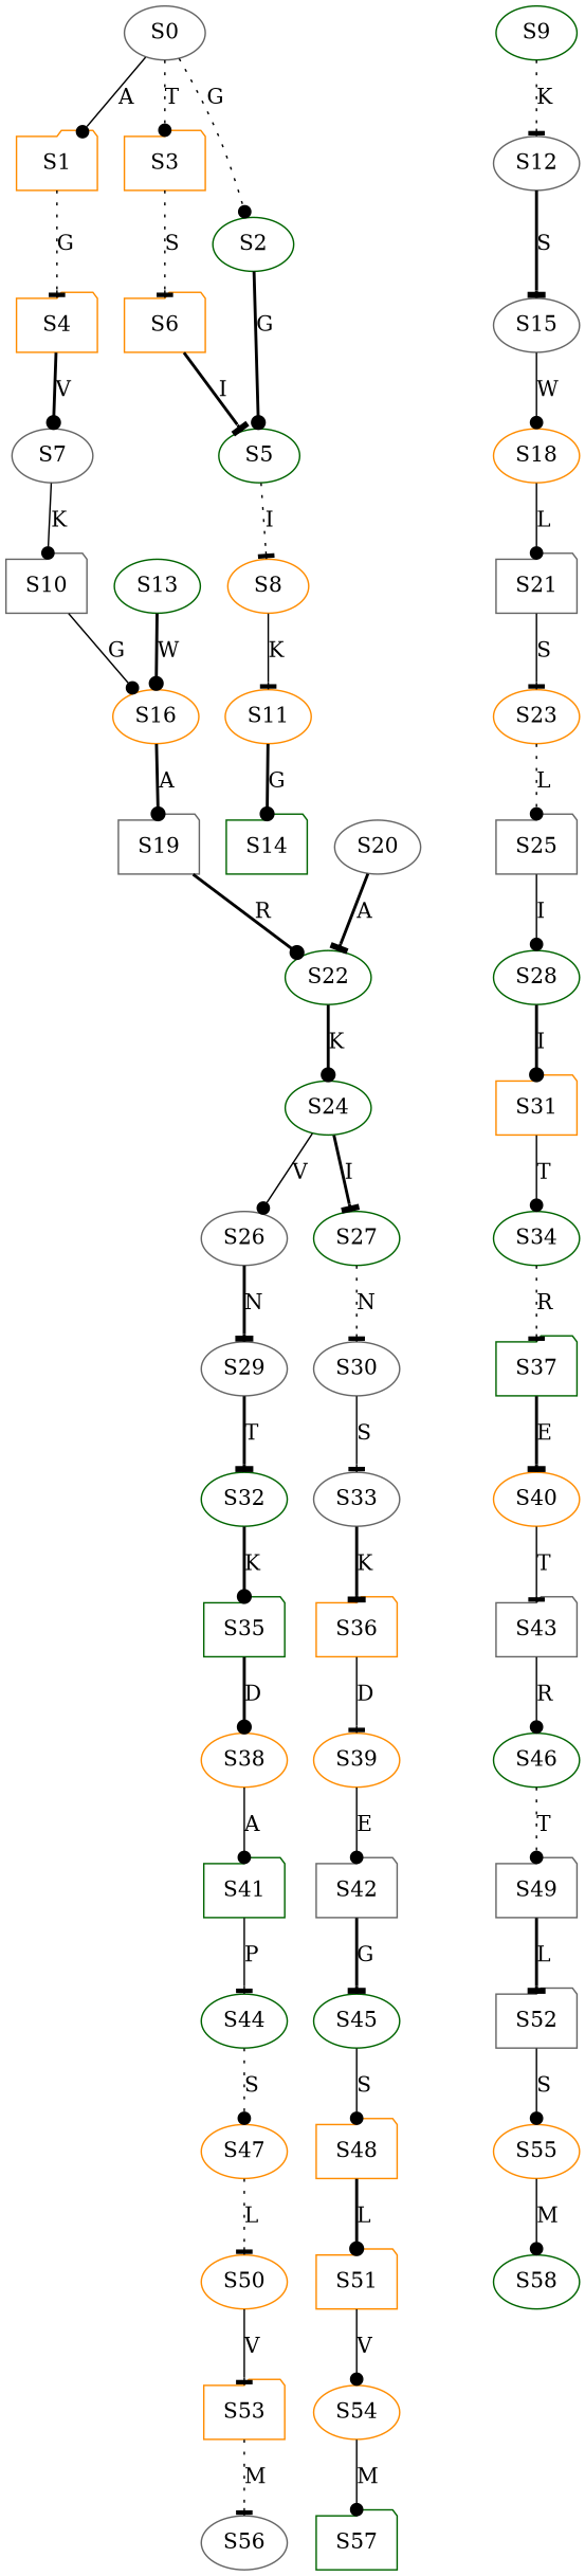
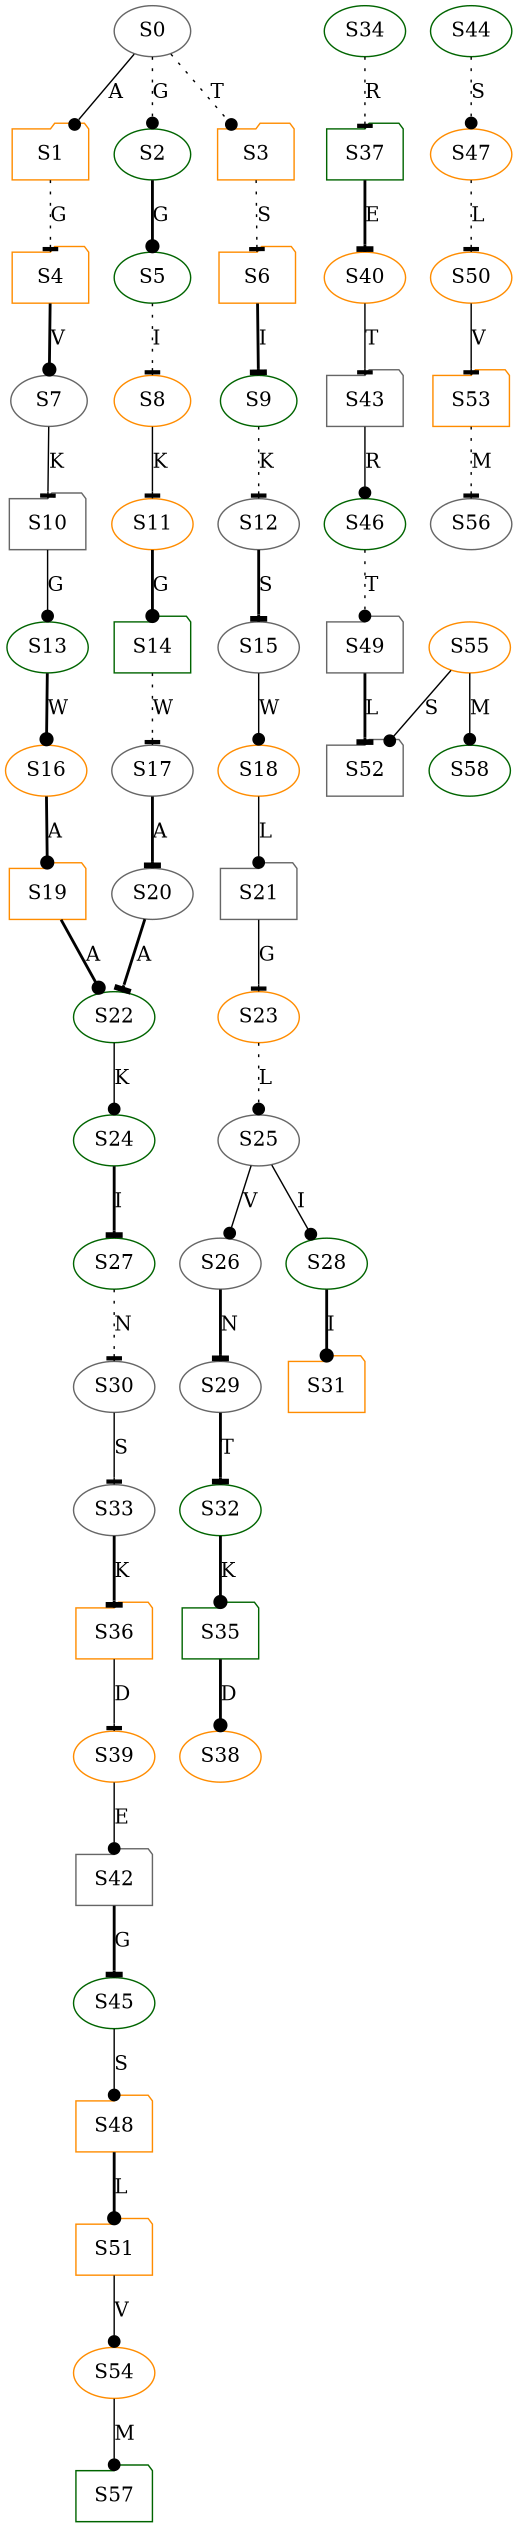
  strict digraph {
    node [color=darkorange shape=ellipse]
    edge [arrowhead=dot style=solid]
    S0 [color=gray40]
    S1 [shape=folder]
    S2 [color=darkgreen]
    S3 [shape=folder]
    S4 [shape=folder]
    S5 [color=darkgreen]
    S6 [shape=folder]
    S7 [color=gray40]
    S8
    S9 [color=darkgreen]
    S10 [color=gray40 shape=folder]
    S11
    S12 [color=gray40]
    S13 [color=darkgreen]
    S14 [color=darkgreen shape=folder]
    S15 [color=gray40]
    S16
+   S17 [color=gray40]
    S18
-   S19 [color=gray40 shape=folder]
+   S19 [shape=folder]
    S20 [color=gray40]
    S21 [color=gray40 shape=folder]
    S22 [color=darkgreen]
    S23
    S24 [color=darkgreen]
-   S25 [color=gray40 shape=folder]
+   S25 [color=gray40]
    S26 [color=gray40]
    S27 [color=darkgreen]
    S28 [color=darkgreen]
    S29 [color=gray40]
    S30 [color=gray40]
    S31 [shape=folder]
    S32 [color=darkgreen]
    S33 [color=gray40]
    S34 [color=darkgreen]
    S35 [color=darkgreen shape=folder]
    S36 [shape=folder]
    S37 [color=darkgreen shape=folder]
    S38
    S39
    S40
-   S41 [color=darkgreen shape=folder]
    S42 [color=gray40 shape=folder]
    S43 [color=gray40 shape=folder]
    S44 [color=darkgreen]
    S45 [color=darkgreen]
    S46 [color=darkgreen]
    S47
    S48 [shape=folder]
    S49 [color=gray40 shape=folder]
    S50
    S51 [shape=folder]
    S52 [color=gray40 shape=folder]
    S53 [shape=folder]
    S54
    S55
    S56 [color=gray40]
    S57 [color=darkgreen shape=folder]
    S58 [color=darkgreen]
    S0 -> S1 [label=A]
    S0 -> S2 [label=G style=dotted]
    S0 -> S3 [label=T style=dotted]
    S1 -> S4 [arrowhead=tee label=G style=dotted]
    S2 -> S5 [label=G style=bold]
    S3 -> S6 [arrowhead=tee label=S style=dotted]
    S4 -> S7 [label=V style=bold]
    S5 -> S8 [arrowhead=tee label=I style=dotted]
-   S6 -> S5 [arrowhead=tee label=I style=bold]
-   S7 -> S10 [label=K]
+   S6 -> S9 [arrowhead=tee label=I style=bold]
+   S7 -> S10 [arrowhead=tee label=K]
    S8 -> S11 [arrowhead=tee label=K]
    S9 -> S12 [arrowhead=tee label=K style=dotted]
-   S10 -> S16 [label=G]
+   S10 -> S13 [label=G]
    S11 -> S14 [label=G style=bold]
    S12 -> S15 [arrowhead=tee label=S style=bold]
    S13 -> S16 [label=W style=bold]
+   S14 -> S17 [arrowhead=tee label=W style=dotted]
    S15 -> S18 [label=W]
    S16 -> S19 [label=A style=bold]
+   S17 -> S20 [arrowhead=tee label=A style=bold]
    S18 -> S21 [label=L]
-   S19 -> S22 [label=R style=bold]
+   S19 -> S22 [label=A style=bold]
    S20 -> S22 [arrowhead=tee label=A style=bold]
-   S21 -> S23 [arrowhead=tee label=S]
-   S22 -> S24 [label=K style=bold]
+   S21 -> S23 [arrowhead=tee label=G]
+   S22 -> S24 [label=K]
    S23 -> S25 [label=L style=dotted]
-   S24 -> S26 [label=V]
+   S25 -> S26 [label=V]
    S24 -> S27 [arrowhead=tee label=I style=bold]
    S25 -> S28 [label=I]
    S26 -> S29 [arrowhead=tee label=N style=bold]
    S27 -> S30 [arrowhead=tee label=N style=dotted]
    S28 -> S31 [label=I style=bold]
    S29 -> S32 [arrowhead=tee label=T style=bold]
    S30 -> S33 [arrowhead=tee label=S]
-   S31 -> S34 [label=T]
    S32 -> S35 [label=K style=bold]
    S33 -> S36 [arrowhead=tee label=K style=bold]
    S34 -> S37 [arrowhead=tee label=R style=dotted]
    S35 -> S38 [label=D style=bold]
    S36 -> S39 [arrowhead=tee label=D]
    S37 -> S40 [arrowhead=tee label=E style=bold]
-   S38 -> S41 [label=A]
    S39 -> S42 [label=E]
    S40 -> S43 [arrowhead=tee label=T]
-   S41 -> S44 [arrowhead=tee label=P]
    S42 -> S45 [arrowhead=tee label=G style=bold]
    S43 -> S46 [label=R]
    S44 -> S47 [label=S style=dotted]
    S45 -> S48 [label=S]
    S46 -> S49 [label=T style=dotted]
    S47 -> S50 [arrowhead=tee label=L style=dotted]
    S48 -> S51 [label=L style=bold]
    S49 -> S52 [arrowhead=tee label=L style=bold]
    S50 -> S53 [arrowhead=tee label=V]
    S51 -> S54 [label=V]
-   S52 -> S55 [label=S]
+   S55 -> S52 [label=S]
    S53 -> S56 [arrowhead=tee label=M style=dotted]
    S54 -> S57 [label=M]
    S55 -> S58 [label=M]
  }
